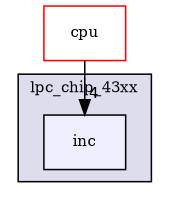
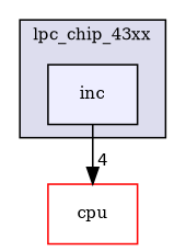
  digraph {
    compound=true
    fontname="DejaVu Serif"
    node [fontname="DejaVu Serif" fontsize=10 shape=box style=filled]
    n1 [fillcolor="#eeeeff" label=inc pencolor=black]
    n2 [color=red fillcolor=white label=cpu]
    subgraph cluster_1 {
      bgcolor="#ddddee"
      fontsize=10
      label=lpc_chip_43xx
      pencolor=black
      n1
    }
-   n2 -> n1 [headlabel=4 labeldistance=1.5 labelfontname=Helvetica labelfontsize=10 fontname="DejaVu Serif"]
+   n1 -> n2 [headlabel=4 labeldistance=1.5 labelfontname=Helvetica labelfontsize=10 fontname="DejaVu Serif"]
  }
